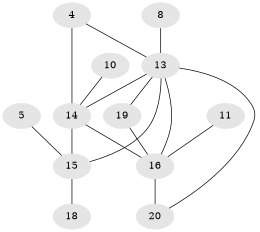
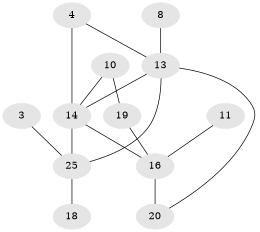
  graph {
    node [color=gray90 style=filled]
    edge [weight=1.0]
    4
    13
    14
-   15
+   15 [label=25]
    16
    19
    20
-   5
+   5 [label=3]
    18
    8
    10
    11
    4 -- 13
    4 -- 14 [weight=3.0]
    13 -- 14 [weight=2.0]
    13 -- 15 [weight=4.0]
-   13 -- 16
-   13 -- 19
+   10 -- 19
    13 -- 20
    14 -- 15 [weight=5.0]
    14 -- 16 [weight=3.0]
    15 -- 18
    16 -- 20 [weight=2.0]
    19 -- 16 [weight=2.0]
    5 -- 15
    8 -- 13
    10 -- 14
    11 -- 16 [weight=3.0]
  }
